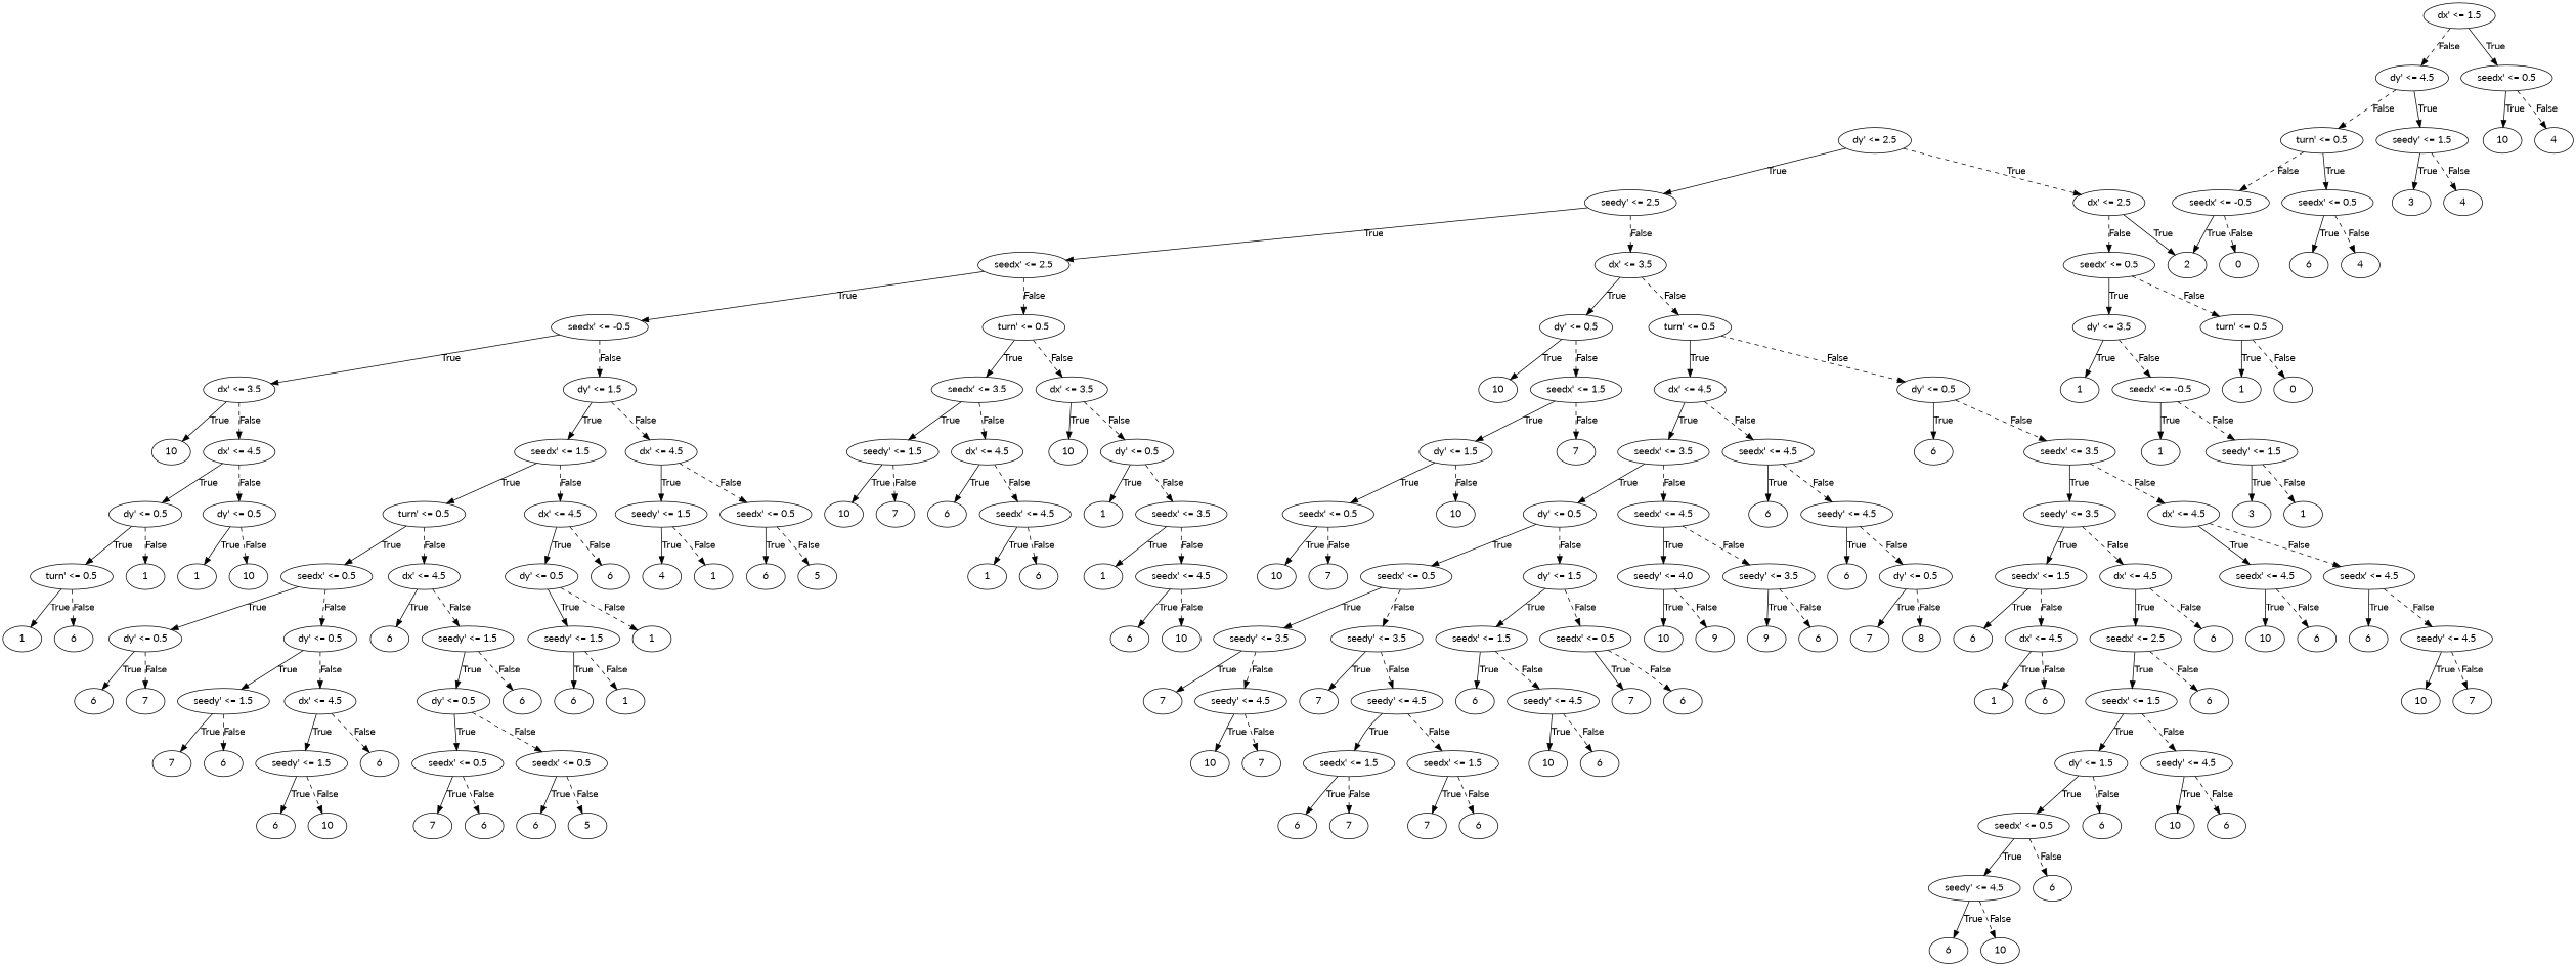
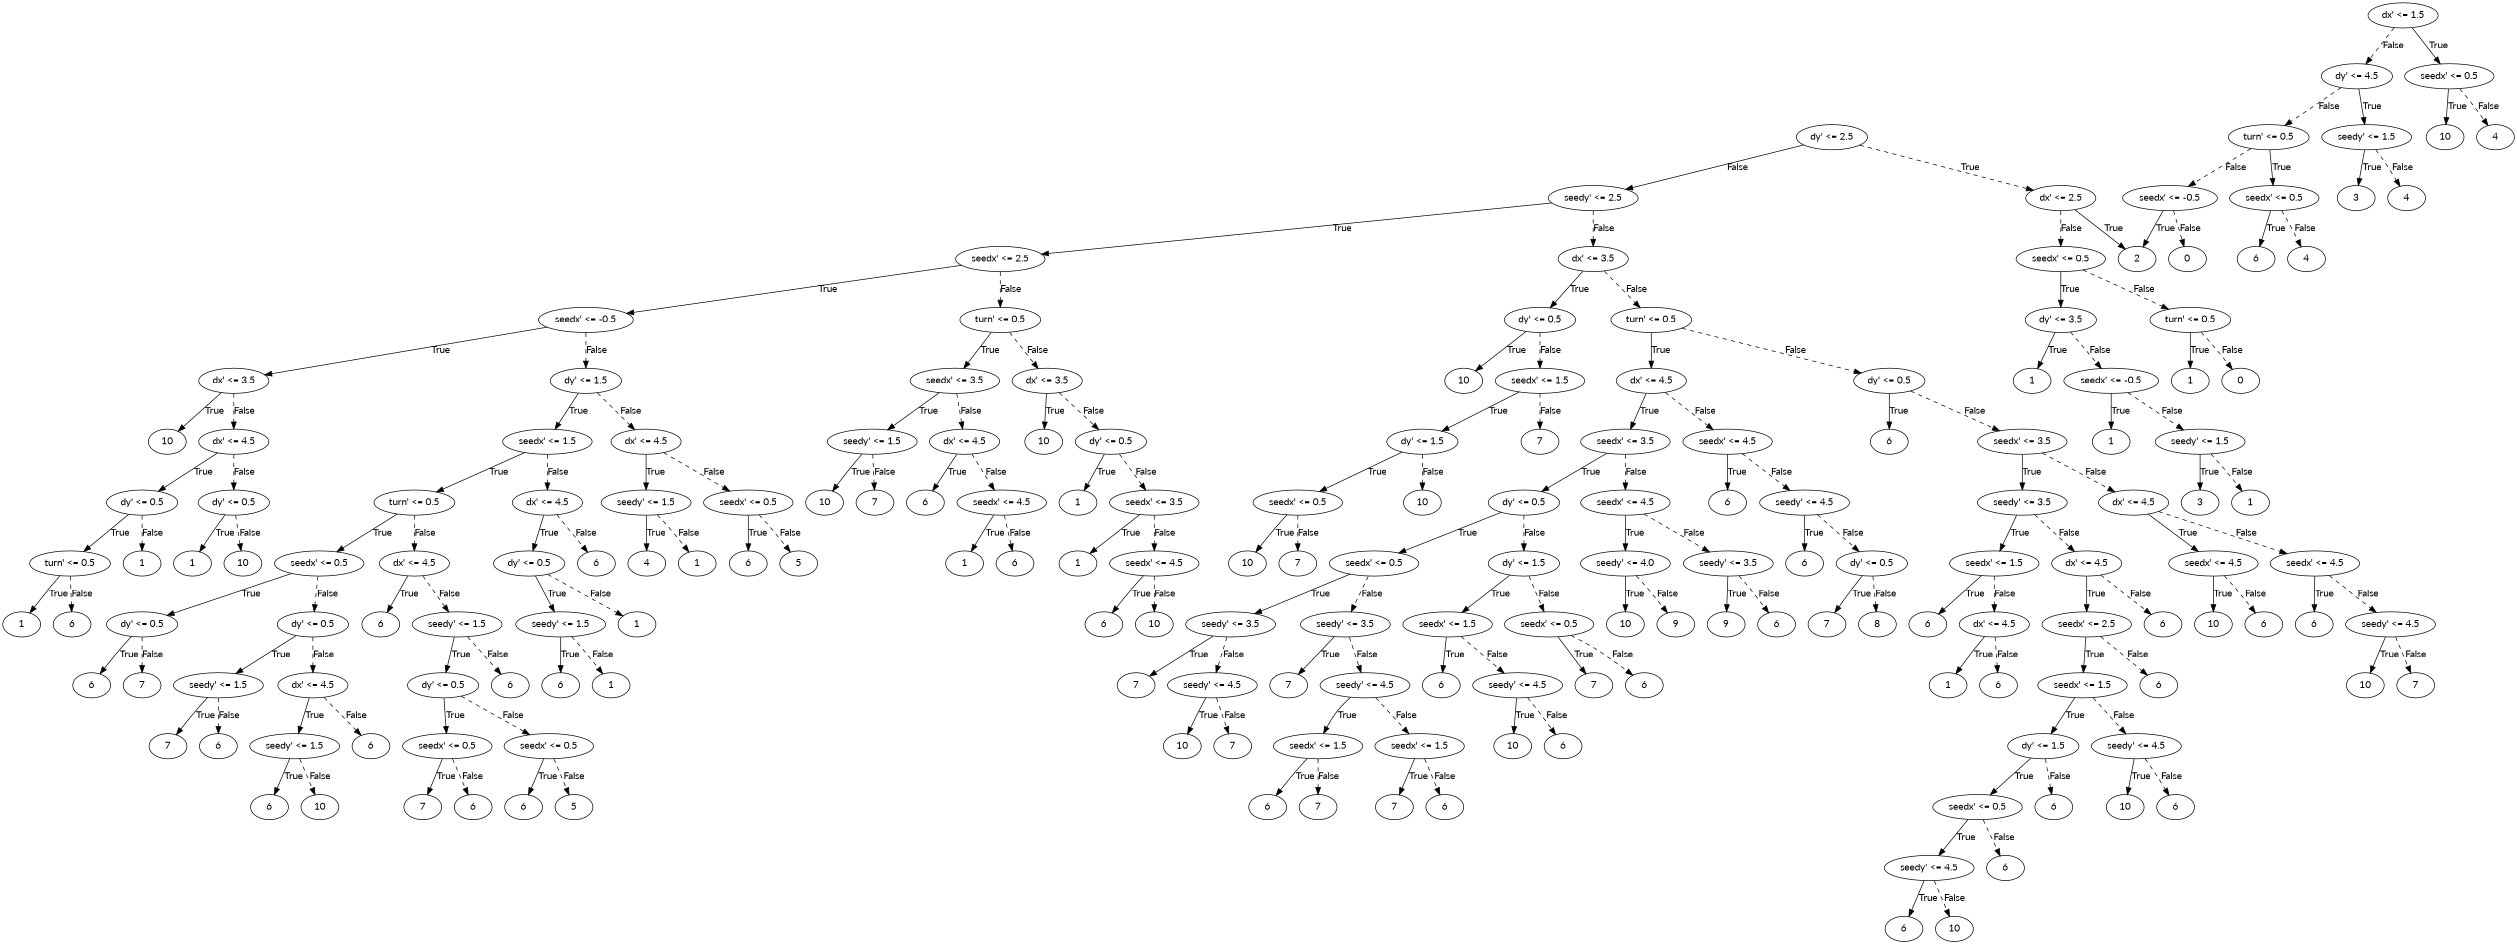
  digraph {
    fontname=Lato
    node [fontname=Lato]
    edge [fontname=Lato]
    n1 [label="dy' <= 2.5"]
    n2 [label="seedy' <= 2.5"]
    n3 [label="dx' <= 2.5"]
    n4 [label="seedx' <= 2.5"]
    n5 [label="dx' <= 3.5"]
    n6 [label="seedx' <= 0.5"]
    n7 [label=2]
    n8 [label="seedx' <= -0.5"]
    n9 [label="turn' <= 0.5"]
    n10 [label="dy' <= 0.5"]
    n11 [label="turn' <= 0.5"]
    n12 [label="dx' <= 3.5"]
    n13 [label="dy' <= 1.5"]
    n14 [label="seedx' <= 3.5"]
    n15 [label="dx' <= 3.5"]
    n16 [label=10]
    n17 [label="dx' <= 4.5"]
    n18 [label="seedx' <= 1.5"]
    n19 [label="dx' <= 4.5"]
    n20 [label="dy' <= 0.5"]
    n21 [label="dy' <= 0.5"]
    n22 [label="turn' <= 0.5"]
    n23 [label=1]
    n24 [label=1]
    n25 [label=10]
    n26 [label=1]
    n27 [label=6]
    n28 [label="turn' <= 0.5"]
    n29 [label="dx' <= 4.5"]
    n30 [label="seedy' <= 1.5"]
    n31 [label="seedx' <= 0.5"]
    n32 [label="seedx' <= 0.5"]
    n33 [label="dx' <= 4.5"]
    n34 [label="dy' <= 0.5"]
    n35 [label=6]
    n36 [label="dy' <= 0.5"]
    n37 [label="dy' <= 0.5"]
    n38 [label=6]
    n39 [label="seedy' <= 1.5"]
    n40 [label=6]
    n41 [label=7]
    n42 [label="seedy' <= 1.5"]
    n43 [label="dx' <= 4.5"]
    n44 [label=7]
    n45 [label=6]
    n46 [label="seedy' <= 1.5"]
    n47 [label=6]
    n48 [label=6]
    n49 [label=10]
    n50 [label="dy' <= 0.5"]
    n51 [label=6]
    n52 [label="seedx' <= 0.5"]
    n53 [label="seedx' <= 0.5"]
    n54 [label=7]
    n55 [label=6]
    n56 [label=6]
    n57 [label=5]
    n58 [label="seedy' <= 1.5"]
    n59 [label=1]
    n60 [label=6]
    n61 [label=1]
    n62 [label=4]
    n63 [label=1]
    n64 [label=6]
    n65 [label=5]
    n66 [label="seedy' <= 1.5"]
    n67 [label="dx' <= 4.5"]
    n68 [label=10]
    n69 [label="dy' <= 0.5"]
    n70 [label=10]
    n71 [label=7]
    n72 [label=6]
    n73 [label="seedx' <= 4.5"]
    n74 [label=1]
    n75 [label=6]
    n76 [label=1]
    n77 [label="seedx' <= 3.5"]
    n78 [label=1]
    n79 [label="seedx' <= 4.5"]
    n80 [label=6]
    n81 [label=10]
    n82 [label=10]
    n83 [label="seedx' <= 1.5"]
    n84 [label="dx' <= 4.5"]
    n85 [label="dy' <= 0.5"]
    n86 [label="dy' <= 1.5"]
    n87 [label=7]
    n88 [label="seedx' <= 0.5"]
    n89 [label=10]
    n90 [label=10]
    n91 [label=7]
    n92 [label="seedx' <= 3.5"]
    n93 [label="seedx' <= 4.5"]
    n94 [label=6]
    n95 [label="seedx' <= 3.5"]
    n96 [label="dy' <= 0.5"]
    n97 [label="seedx' <= 4.5"]
    n98 [label=6]
    n99 [label="seedy' <= 4.5"]
    n100 [label="seedx' <= 0.5"]
    n101 [label="dy' <= 1.5"]
    n102 [label="seedy' <= 4.0"]
    n103 [label="seedy' <= 3.5"]
    n104 [label="seedy' <= 3.5"]
    n105 [label="seedy' <= 3.5"]
    n106 [label="seedx' <= 1.5"]
    n107 [label="seedx' <= 0.5"]
    n108 [label=7]
    n109 [label="seedy' <= 4.5"]
    n110 [label=7]
    n111 [label="seedy' <= 4.5"]
    n112 [label=10]
    n113 [label=7]
    n114 [label="seedx' <= 1.5"]
    n115 [label="seedx' <= 1.5"]
    n116 [label=6]
    n117 [label=7]
    n118 [label=7]
    n119 [label=6]
    n120 [label=6]
    n121 [label="seedy' <= 4.5"]
    n122 [label=7]
    n123 [label=6]
    n124 [label=10]
    n125 [label=6]
    n126 [label=10]
    n127 [label=9]
    n128 [label=9]
    n129 [label=6]
    n130 [label=6]
    n131 [label="dy' <= 0.5"]
    n132 [label=7]
    n133 [label=8]
    n134 [label="seedy' <= 3.5"]
    n135 [label="dx' <= 4.5"]
    n136 [label="seedx' <= 1.5"]
    n137 [label="dx' <= 4.5"]
    n138 [label="seedx' <= 4.5"]
    n139 [label="seedx' <= 4.5"]
    n140 [label=6]
    n141 [label="dx' <= 4.5"]
    n142 [label="seedx' <= 2.5"]
    n143 [label=6]
    n144 [label=1]
    n145 [label=6]
    n146 [label="seedx' <= 1.5"]
    n147 [label=6]
    n148 [label="dy' <= 1.5"]
    n149 [label="seedy' <= 4.5"]
    n150 [label="seedx' <= 0.5"]
    n151 [label=6]
    n152 [label=10]
    n153 [label=6]
    n154 [label="seedy' <= 4.5"]
    n155 [label=6]
    n156 [label=6]
    n157 [label=10]
    n158 [label=10]
    n159 [label=6]
    n160 [label=6]
    n161 [label="seedy' <= 4.5"]
    n162 [label=10]
    n163 [label=7]
    n164 [label="dx' <= 1.5"]
    n165 [label="seedx' <= 0.5"]
    n166 [label="dy' <= 4.5"]
    n167 [label="dy' <= 3.5"]
    n168 [label="turn' <= 0.5"]
    n169 [label=10]
    n170 [label=4]
    n171 [label="seedy' <= 1.5"]
    n172 [label="turn' <= 0.5"]
    n173 [label=3]
    n174 [label=4]
    n175 [label="seedx' <= 0.5"]
    n176 [label="seedx' <= -0.5"]
    n177 [label=6]
    n178 [label=4]
    n179 [label=0]
    n180 [label=1]
    n181 [label="seedx' <= -0.5"]
    n182 [label=1]
    n183 [label=0]
    n184 [label=1]
    n185 [label="seedy' <= 1.5"]
    n186 [label=3]
    n187 [label=1]
-   n1 -> n2 [label=True]
+   n1 -> n2 [label=False]
    n1 -> n3 [label=True style=dashed]
    n2 -> n4 [label=True]
    n2 -> n5 [label=False style=dashed]
    n3 -> n6 [label=False style=dashed]
    n3 -> n7 [label=True]
    n4 -> n8 [label=True]
    n4 -> n9 [label=False style=dashed]
    n5 -> n10 [label=True]
    n5 -> n11 [label=False style=dashed]
    n6 -> n167 [label=True]
    n6 -> n168 [label=False style=dashed]
    n8 -> n12 [label=True]
    n8 -> n13 [label=False style=dashed]
    n9 -> n14 [label=True]
    n9 -> n15 [label=False style=dashed]
    n10 -> n82 [label=True]
    n10 -> n83 [label=False style=dashed]
    n11 -> n84 [label=True]
    n11 -> n85 [label=False style=dashed]
    n12 -> n16 [label=True]
    n12 -> n17 [label=False style=dashed]
    n13 -> n18 [label=True]
    n13 -> n19 [label=False style=dashed]
    n14 -> n66 [label=True]
    n14 -> n67 [label=False style=dashed]
    n15 -> n68 [label=True]
    n15 -> n69 [label=False style=dashed]
    n17 -> n20 [label=True]
    n17 -> n21 [label=False style=dashed]
    n18 -> n28 [label=True]
    n18 -> n29 [label=False style=dashed]
    n19 -> n30 [label=True]
    n19 -> n31 [label=False style=dashed]
    n20 -> n22 [label=True]
    n20 -> n23 [label=False style=dashed]
    n21 -> n24 [label=True]
    n21 -> n25 [label=False style=dashed]
    n22 -> n26 [label=True]
    n22 -> n27 [label=False style=dashed]
    n28 -> n32 [label=True]
    n28 -> n33 [label=False style=dashed]
    n29 -> n34 [label=True]
    n29 -> n35 [label=False style=dashed]
    n30 -> n62 [label=True]
    n30 -> n63 [label=False style=dashed]
    n31 -> n64 [label=True]
    n31 -> n65 [label=False style=dashed]
    n32 -> n36 [label=True]
    n32 -> n37 [label=False style=dashed]
    n33 -> n38 [label=True]
    n33 -> n39 [label=False style=dashed]
    n34 -> n58 [label=True]
    n34 -> n59 [label=False style=dashed]
    n36 -> n40 [label=True]
    n36 -> n41 [label=False style=dashed]
    n37 -> n42 [label=True]
    n37 -> n43 [label=False style=dashed]
    n39 -> n50 [label=True]
    n39 -> n51 [label=False style=dashed]
    n42 -> n44 [label=True]
    n42 -> n45 [label=False style=dashed]
    n43 -> n46 [label=True]
    n43 -> n47 [label=False style=dashed]
    n46 -> n48 [label=True]
    n46 -> n49 [label=False style=dashed]
    n50 -> n52 [label=True]
    n50 -> n53 [label=False style=dashed]
    n52 -> n54 [label=True]
    n52 -> n55 [label=False style=dashed]
    n53 -> n56 [label=True]
    n53 -> n57 [label=False style=dashed]
    n58 -> n60 [label=True]
    n58 -> n61 [label=False style=dashed]
    n66 -> n70 [label=True]
    n66 -> n71 [label=False style=dashed]
    n67 -> n72 [label=True]
    n67 -> n73 [label=False style=dashed]
    n69 -> n76 [label=True]
    n69 -> n77 [label=False style=dashed]
    n73 -> n74 [label=True]
    n73 -> n75 [label=False style=dashed]
    n77 -> n78 [label=True]
    n77 -> n79 [label=False style=dashed]
    n79 -> n80 [label=True]
    n79 -> n81 [label=False style=dashed]
    n83 -> n86 [label=True]
    n83 -> n87 [label=False style=dashed]
    n84 -> n92 [label=True]
    n84 -> n93 [label=False style=dashed]
    n85 -> n94 [label=True]
    n85 -> n95 [label=False style=dashed]
    n86 -> n88 [label=True]
    n86 -> n89 [label=False style=dashed]
    n88 -> n90 [label=True]
    n88 -> n91 [label=False style=dashed]
    n92 -> n96 [label=True]
    n92 -> n97 [label=False style=dashed]
    n93 -> n98 [label=True]
    n93 -> n99 [label=False style=dashed]
    n95 -> n134 [label=True]
    n95 -> n135 [label=False style=dashed]
    n96 -> n100 [label=True]
    n96 -> n101 [label=False style=dashed]
    n97 -> n102 [label=True]
    n97 -> n103 [label=False style=dashed]
    n99 -> n130 [label=True]
    n99 -> n131 [label=False style=dashed]
    n100 -> n104 [label=True]
    n100 -> n105 [label=False style=dashed]
    n101 -> n106 [label=True]
    n101 -> n107 [label=False style=dashed]
    n102 -> n126 [label=True]
    n102 -> n127 [label=False style=dashed]
    n103 -> n128 [label=True]
    n103 -> n129 [label=False style=dashed]
    n104 -> n108 [label=True]
    n104 -> n109 [label=False style=dashed]
    n105 -> n110 [label=True]
    n105 -> n111 [label=False style=dashed]
    n106 -> n120 [label=True]
    n106 -> n121 [label=False style=dashed]
    n107 -> n122 [label=True]
    n107 -> n123 [label=False style=dashed]
    n109 -> n112 [label=True]
    n109 -> n113 [label=False style=dashed]
    n111 -> n114 [label=True]
    n111 -> n115 [label=False style=dashed]
    n114 -> n116 [label=True]
    n114 -> n117 [label=False style=dashed]
    n115 -> n118 [label=True]
    n115 -> n119 [label=False style=dashed]
    n121 -> n124 [label=True]
    n121 -> n125 [label=False style=dashed]
    n131 -> n132 [label=True]
    n131 -> n133 [label=False style=dashed]
    n134 -> n136 [label=True]
    n134 -> n137 [label=False style=dashed]
    n135 -> n138 [label=True]
    n135 -> n139 [label=False style=dashed]
    n136 -> n140 [label=True]
    n136 -> n141 [label=False style=dashed]
    n137 -> n142 [label=True]
    n137 -> n143 [label=False style=dashed]
    n138 -> n158 [label=True]
    n138 -> n159 [label=False style=dashed]
    n139 -> n160 [label=True]
    n139 -> n161 [label=False style=dashed]
    n141 -> n144 [label=True]
    n141 -> n145 [label=False style=dashed]
    n142 -> n146 [label=True]
    n142 -> n147 [label=False style=dashed]
    n146 -> n148 [label=True]
    n146 -> n149 [label=False style=dashed]
    n148 -> n150 [label=True]
    n148 -> n151 [label=False style=dashed]
    n149 -> n152 [label=True]
    n149 -> n153 [label=False style=dashed]
    n150 -> n154 [label=True]
    n150 -> n155 [label=False style=dashed]
    n154 -> n156 [label=True]
    n154 -> n157 [label=False style=dashed]
    n161 -> n162 [label=True]
    n161 -> n163 [label=False style=dashed]
    n164 -> n165 [label=True]
    n164 -> n166 [label=False style=dashed]
    n165 -> n169 [label=True]
    n165 -> n170 [label=False style=dashed]
    n166 -> n171 [label=True]
    n166 -> n172 [label=False style=dashed]
    n167 -> n180 [label=True]
    n167 -> n181 [label=False style=dashed]
    n168 -> n182 [label=True]
    n168 -> n183 [label=False style=dashed]
    n171 -> n173 [label=True]
    n171 -> n174 [label=False style=dashed]
    n172 -> n175 [label=True]
    n172 -> n176 [label=False style=dashed]
    n175 -> n177 [label=True]
    n175 -> n178 [label=False style=dashed]
    n176 -> n7 [label=True]
    n176 -> n179 [label=False style=dashed]
    n181 -> n184 [label=True]
    n181 -> n185 [label=False style=dashed]
    n185 -> n186 [label=True]
    n185 -> n187 [label=False style=dashed]
  }
